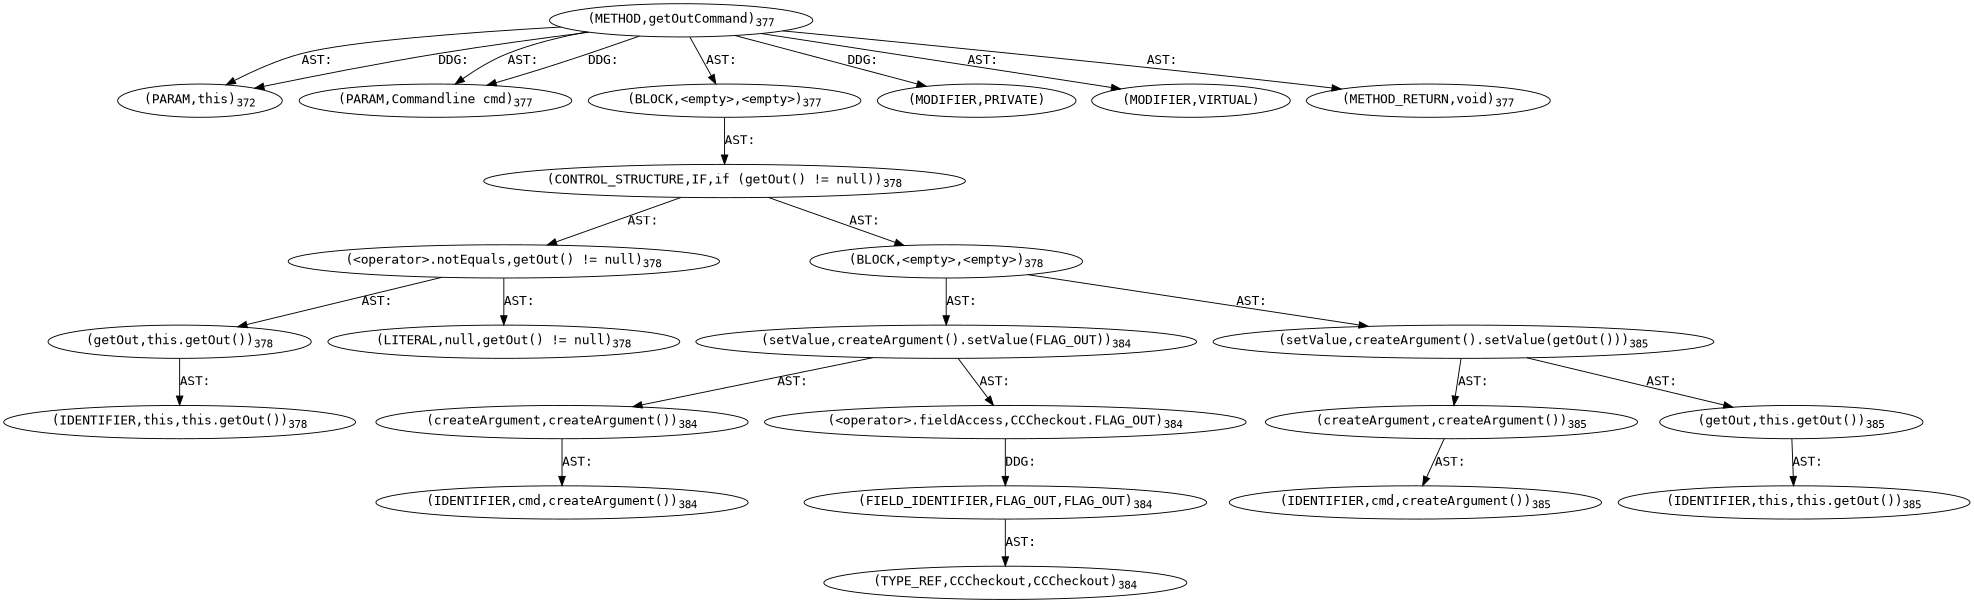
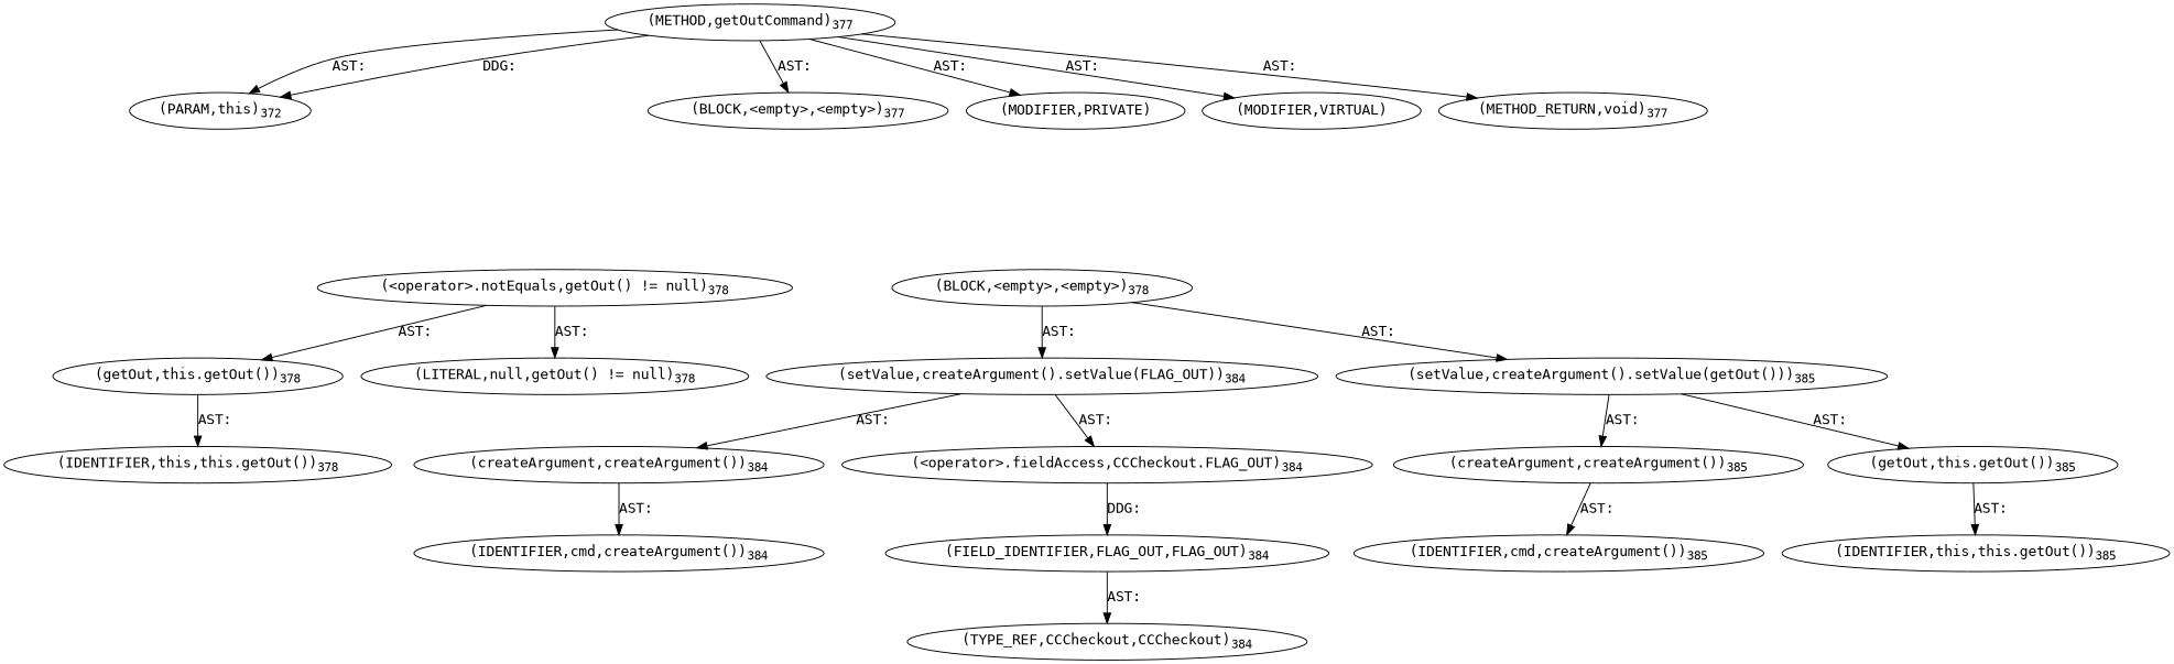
  digraph {
    fontname="DejaVu Sans Mono"
    node [fontname="DejaVu Sans Mono"]
    edge [fontname="DejaVu Sans Mono"]
    n1 [label=<(METHOD,getOutCommand)<SUB>377</SUB>>]
    n2 [label=<(PARAM,this)<SUB>372</SUB>>]
-   n3 [label=<(PARAM,Commandline cmd)<SUB>377</SUB>>]
    n4 [label=<(BLOCK,&lt;empty&gt;,&lt;empty&gt;)<SUB>377</SUB>>]
    n5 [label=<(MODIFIER,PRIVATE)>]
    n6 [label=<(MODIFIER,VIRTUAL)>]
    n7 [label=<(METHOD_RETURN,void)<SUB>377</SUB>>]
-   n8 [label=<(CONTROL_STRUCTURE,IF,if (getOut() != null))<SUB>378</SUB>>]
    n9 [label=<(&lt;operator&gt;.notEquals,getOut() != null)<SUB>378</SUB>>]
    n10 [label=<(BLOCK,&lt;empty&gt;,&lt;empty&gt;)<SUB>378</SUB>>]
    n11 [label=<(getOut,this.getOut())<SUB>378</SUB>>]
    n12 [label=<(LITERAL,null,getOut() != null)<SUB>378</SUB>>]
    n13 [label=<(setValue,createArgument().setValue(FLAG_OUT))<SUB>384</SUB>>]
    n14 [label=<(setValue,createArgument().setValue(getOut()))<SUB>385</SUB>>]
    n15 [label=<(IDENTIFIER,this,this.getOut())<SUB>378</SUB>>]
    n16 [label=<(createArgument,createArgument())<SUB>384</SUB>>]
    n17 [label=<(&lt;operator&gt;.fieldAccess,CCCheckout.FLAG_OUT)<SUB>384</SUB>>]
    n18 [label=<(createArgument,createArgument())<SUB>385</SUB>>]
    n19 [label=<(getOut,this.getOut())<SUB>385</SUB>>]
    n20 [label=<(IDENTIFIER,cmd,createArgument())<SUB>384</SUB>>]
    n21 [label=<(FIELD_IDENTIFIER,FLAG_OUT,FLAG_OUT)<SUB>384</SUB>>]
    n22 [label=<(TYPE_REF,CCCheckout,CCCheckout)<SUB>384</SUB>>]
    n23 [label=<(IDENTIFIER,cmd,createArgument())<SUB>385</SUB>>]
    n24 [label=<(IDENTIFIER,this,this.getOut())<SUB>385</SUB>>]
    n1 -> n2 [label="AST: "]
    n1 -> n2 [label="DDG: "]
-   n1 -> n3 [label="AST: "]
-   n1 -> n3 [label="DDG: "]
    n1 -> n4 [label="AST: "]
-   n1 -> n5 [label="DDG: "]
+   n1 -> n5 [label="AST: "]
    n1 -> n6 [label="AST: "]
    n1 -> n7 [label="AST: "]
-   n4 -> n8 [label="AST: "]
-   n8 -> n9 [label="AST: "]
-   n8 -> n10 [label="AST: "]
    n9 -> n11 [label="AST: "]
    n9 -> n12 [label="AST: "]
    n10 -> n13 [label="AST: "]
    n10 -> n14 [label="AST: "]
    n11 -> n15 [label="AST: "]
    n13 -> n16 [label="AST: "]
    n13 -> n17 [label="AST: "]
    n14 -> n18 [label="AST: "]
    n14 -> n19 [label="AST: "]
    n16 -> n20 [label="AST: "]
    n17 -> n21 [label="DDG: "]
    n18 -> n23 [label="AST: "]
    n19 -> n24 [label="AST: "]
    n21 -> n22 [label="AST: "]
  }
